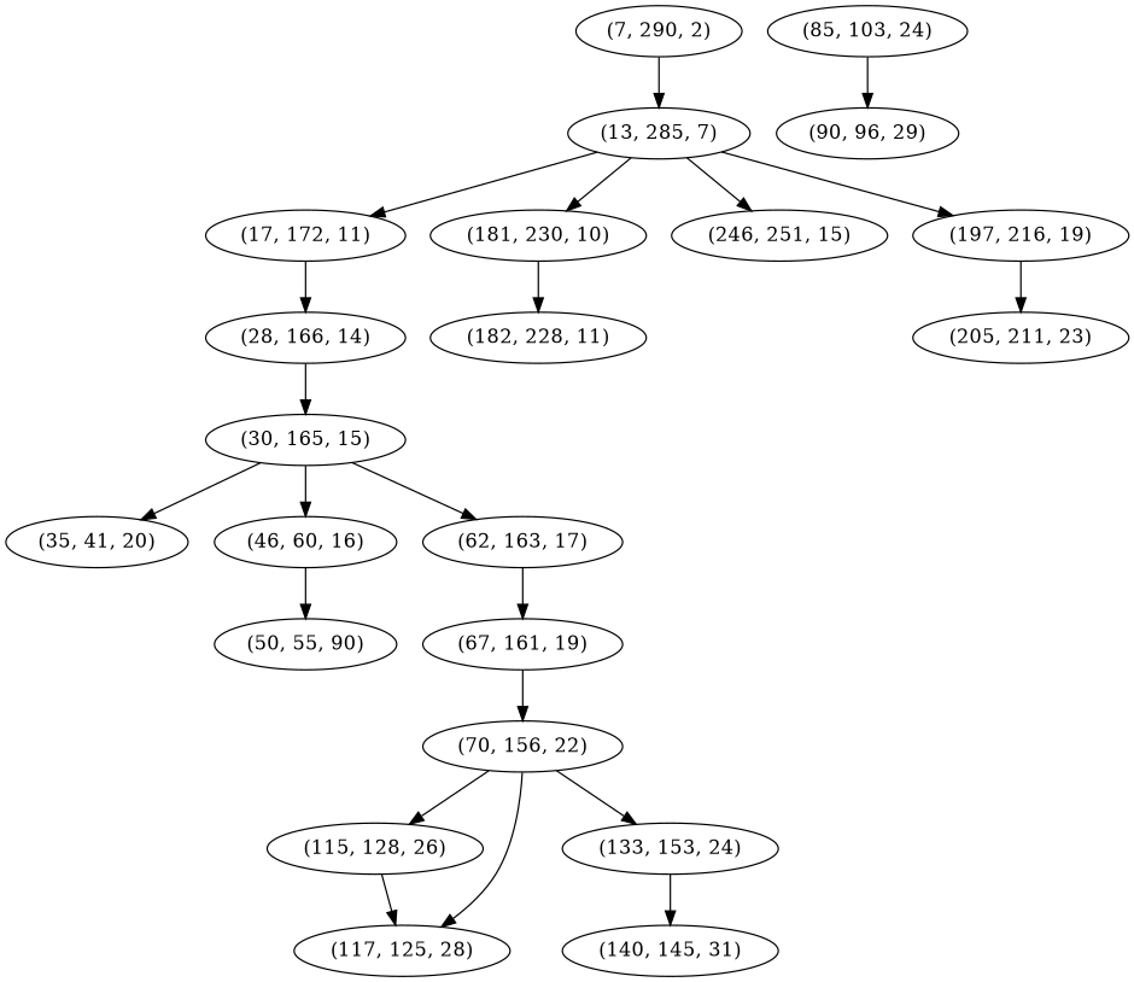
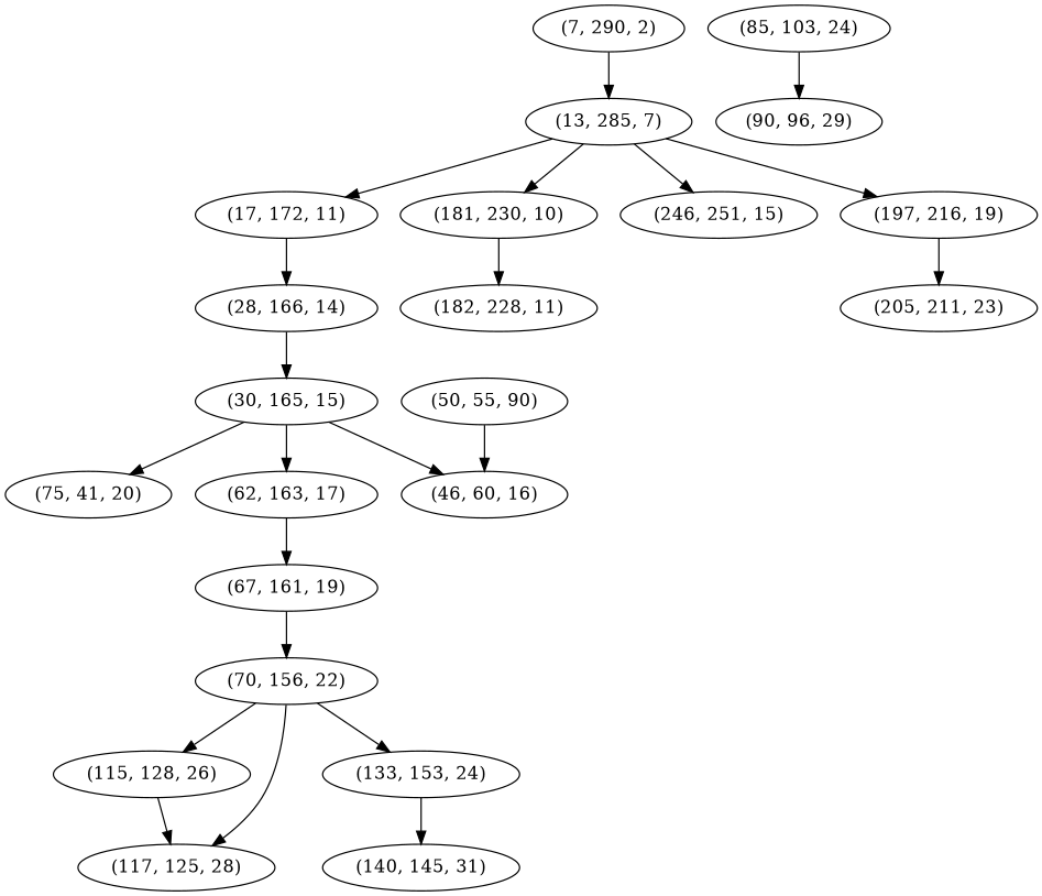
  digraph {
    "(7, 290, 2)"
    "(13, 285, 7)"
    "(17, 172, 11)"
    "(181, 230, 10)"
    "(246, 251, 15)"
    "(197, 216, 19)"
    "(28, 166, 14)"
    "(182, 228, 11)"
    "(30, 165, 15)"
-   "(35, 41, 20)"
+   "(35, 41, 20)" [label="(75, 41, 20)"]
    "(46, 60, 16)"
    "(62, 163, 17)"
    n13 [label="(50, 55, 90)"]
    "(67, 161, 19)"
    "(70, 156, 22)"
    "(115, 128, 26)"
    "(133, 153, 24)"
    "(117, 125, 28)"
    "(85, 103, 24)"
    "(90, 96, 29)"
    "(140, 145, 31)"
    "(205, 211, 23)"
    "(7, 290, 2)" -> "(13, 285, 7)"
    "(13, 285, 7)" -> "(17, 172, 11)"
    "(13, 285, 7)" -> "(181, 230, 10)"
    "(13, 285, 7)" -> "(246, 251, 15)"
    "(13, 285, 7)" -> "(197, 216, 19)"
    "(17, 172, 11)" -> "(28, 166, 14)"
    "(181, 230, 10)" -> "(182, 228, 11)"
    "(197, 216, 19)" -> "(205, 211, 23)"
    "(28, 166, 14)" -> "(30, 165, 15)"
    "(30, 165, 15)" -> "(35, 41, 20)"
    "(30, 165, 15)" -> "(46, 60, 16)"
    "(30, 165, 15)" -> "(62, 163, 17)"
-   "(46, 60, 16)" -> n13
+   n13 -> "(46, 60, 16)"
    "(62, 163, 17)" -> "(67, 161, 19)"
    "(67, 161, 19)" -> "(70, 156, 22)"
    "(70, 156, 22)" -> "(115, 128, 26)"
    "(70, 156, 22)" -> "(133, 153, 24)"
    "(70, 156, 22)" -> "(117, 125, 28)"
    "(115, 128, 26)" -> "(117, 125, 28)"
    "(133, 153, 24)" -> "(140, 145, 31)"
    "(85, 103, 24)" -> "(90, 96, 29)"
  }
